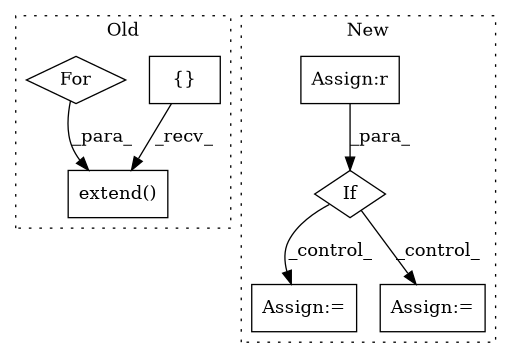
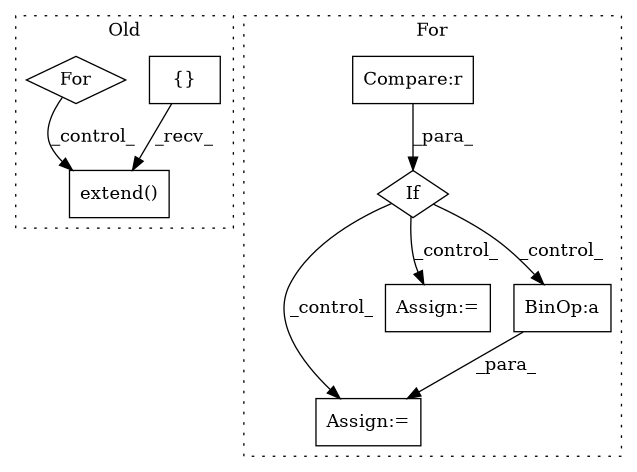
  digraph {
    node [a=68 l=3 shape=box]
    n1 [a=75 l="30,14" label="extend()" s="2629,2851"]
    n2 [a=59 l="2,1" label="{}" s="2578,2578"]
    n3 [a=107 l="4,14" label=For s="2589,2615" shape=diamond]
    n4 [a=96 label=If s=1992 shape=diamond]
-   n5 [a=40 l=16 label="Assign:r" s=1995]
+   n5 [a=40 l=16 label="Compare:r" s=1995]
    n6 [label="Assign:=" s=3318]
    n7 [label="Assign:=" s=3008]
+   n8 [a=82 label="BinOp:a" s=2891]
    subgraph cluster_1 {
      label=Old
      style=dotted
      n1
      n2
      n3
    }
    subgraph cluster_2 {
-     label=New
+     label=For
      style=dotted
      n4
      n5
      n6
      n7
+     n8
    }
    n2 -> n1 [label=_recv_]
-   n3 -> n1 [label=_para_]
+   n3 -> n1 [label=_control_]
    n4 -> n6 [label=_control_]
    n4 -> n7 [label=_control_]
+   n4 -> n8 [label=_control_]
    n5 -> n4 [label=_para_]
+   n8 -> n6 [label=_para_]
  }
